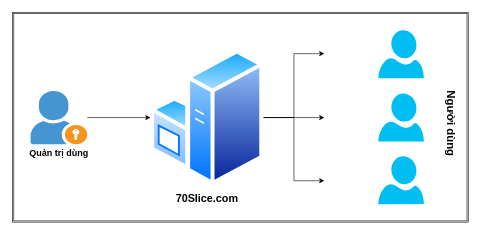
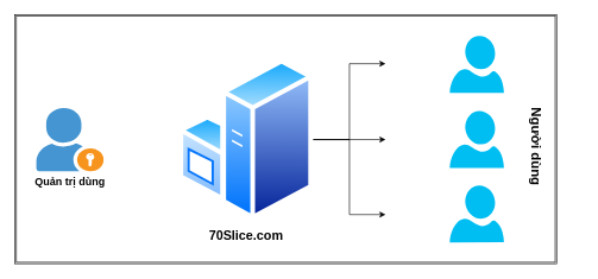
  <mxCell id="0" />
  <mxCell id="1" parent="0" />
  <mxCell id="2" value="&lt;b&gt;&lt;font style=&quot;font-size: 15px;&quot;&gt;Quản trị dùng&lt;/font&gt;&lt;/b&gt;" style="shadow=0;dashed=0;html=1;strokeColor=none;fillColor=#4495D1;labelPosition=center;verticalLabelPosition=bottom;verticalAlign=top;align=center;outlineConnect=0;shape=mxgraph.veeam.portal_admin;" vertex="1" parent="1"><mxGeometry x="50" y="151.2" width="94.4" height="88.8" as="geometry" /></mxCell>
  <mxCell id="3" style="edgeStyle=orthogonalEdgeStyle;rounded=0;orthogonalLoop=1;jettySize=auto;html=1;exitX=1;exitY=0.5;exitDx=0;exitDy=0;" edge="1" parent="1" source="6" target="11"><mxGeometry relative="1" as="geometry" /></mxCell>
  <mxCell id="4" style="edgeStyle=orthogonalEdgeStyle;rounded=0;orthogonalLoop=1;jettySize=auto;html=1;exitX=1;exitY=0.5;exitDx=0;exitDy=0;" edge="1" parent="1" source="6" target="12"><mxGeometry relative="1" as="geometry" /></mxCell>
  <mxCell id="5" style="edgeStyle=orthogonalEdgeStyle;rounded=0;orthogonalLoop=1;jettySize=auto;html=1;exitX=1;exitY=0.5;exitDx=0;exitDy=0;" edge="1" parent="1" source="6" target="13"><mxGeometry relative="1" as="geometry" /></mxCell>
  <mxCell id="6" value="&lt;b&gt;&lt;font style=&quot;font-size: 18px;&quot;&gt;70Slice.com&lt;/font&gt;&lt;/b&gt;" style="aspect=fixed;perimeter=ellipsePerimeter;html=1;align=center;shadow=0;dashed=0;spacingTop=3;image;image=img/lib/active_directory/windows_server.svg;" vertex="1" parent="1"><mxGeometry x="250" y="80.6" width="188.6" height="230" as="geometry" /></mxCell>
- <mxCell id="7" value="" style="endArrow=classic;html=1;rounded=0;" edge="1" parent="1" source="2" target="6"><mxGeometry width="50" height="50" relative="1" as="geometry"><mxPoint x="340" y="290" as="sourcePoint" /><mxPoint x="390" y="240" as="targetPoint" /></mxGeometry></mxCell>
  <mxCell id="8" value="" style="verticalLabelPosition=bottom;html=1;verticalAlign=top;align=center;strokeColor=none;fillColor=#00BEF2;shape=mxgraph.azure.user;" vertex="1" parent="1"><mxGeometry x="630" y="155.6" width="76" height="80" as="geometry" /></mxCell>
  <mxCell id="9" value="" style="verticalLabelPosition=bottom;html=1;verticalAlign=top;align=center;strokeColor=none;fillColor=#00BEF2;shape=mxgraph.azure.user;" vertex="1" parent="1"><mxGeometry x="630" y="50" width="76" height="80" as="geometry" /></mxCell>
  <mxCell id="10" value="" style="verticalLabelPosition=bottom;html=1;verticalAlign=top;align=center;strokeColor=none;fillColor=#00BEF2;shape=mxgraph.azure.user;" vertex="1" parent="1"><mxGeometry x="630" y="260" width="76" height="80" as="geometry" /></mxCell>
  <mxCell id="11" value="" style="shape=image;html=1;verticalAlign=top;verticalLabelPosition=bottom;labelBackgroundColor=#ffffff;imageAspect=0;aspect=fixed;image=https://cdn3.iconfinder.com/data/icons/essential-pack-2/48/31-Computer-128.png" vertex="1" parent="1"><mxGeometry x="540" y="50" width="78" height="78" as="geometry" /></mxCell>
  <mxCell id="12" value="" style="shape=image;html=1;verticalAlign=top;verticalLabelPosition=bottom;labelBackgroundColor=#ffffff;imageAspect=0;aspect=fixed;image=https://cdn3.iconfinder.com/data/icons/essential-pack-2/48/31-Computer-128.png" vertex="1" parent="1"><mxGeometry x="540" y="156.6" width="78" height="78" as="geometry" /></mxCell>
  <mxCell id="13" value="" style="shape=image;html=1;verticalAlign=top;verticalLabelPosition=bottom;labelBackgroundColor=#ffffff;imageAspect=0;aspect=fixed;image=https://cdn3.iconfinder.com/data/icons/essential-pack-2/48/31-Computer-128.png" vertex="1" parent="1"><mxGeometry x="540" y="262" width="78" height="78" as="geometry" /></mxCell>
  <mxCell id="14" value="&lt;font size=&quot;1&quot; style=&quot;&quot;&gt;&lt;b style=&quot;font-size: 19px;&quot;&gt;Người dùng&lt;/b&gt;&lt;/font&gt;" style="text;html=1;align=center;verticalAlign=middle;resizable=0;points=[];autosize=1;strokeColor=none;fillColor=none;rotation=90;" vertex="1" parent="1"><mxGeometry x="686" y="185" width="130" height="40" as="geometry" /></mxCell>
  <mxCell id="15" value="" style="shape=ext;double=1;rounded=0;whiteSpace=wrap;html=1;fontSize=19;fillColor=none;" vertex="1" parent="1"><mxGeometry x="20" y="20" width="760" height="350" as="geometry" /></mxCell>
